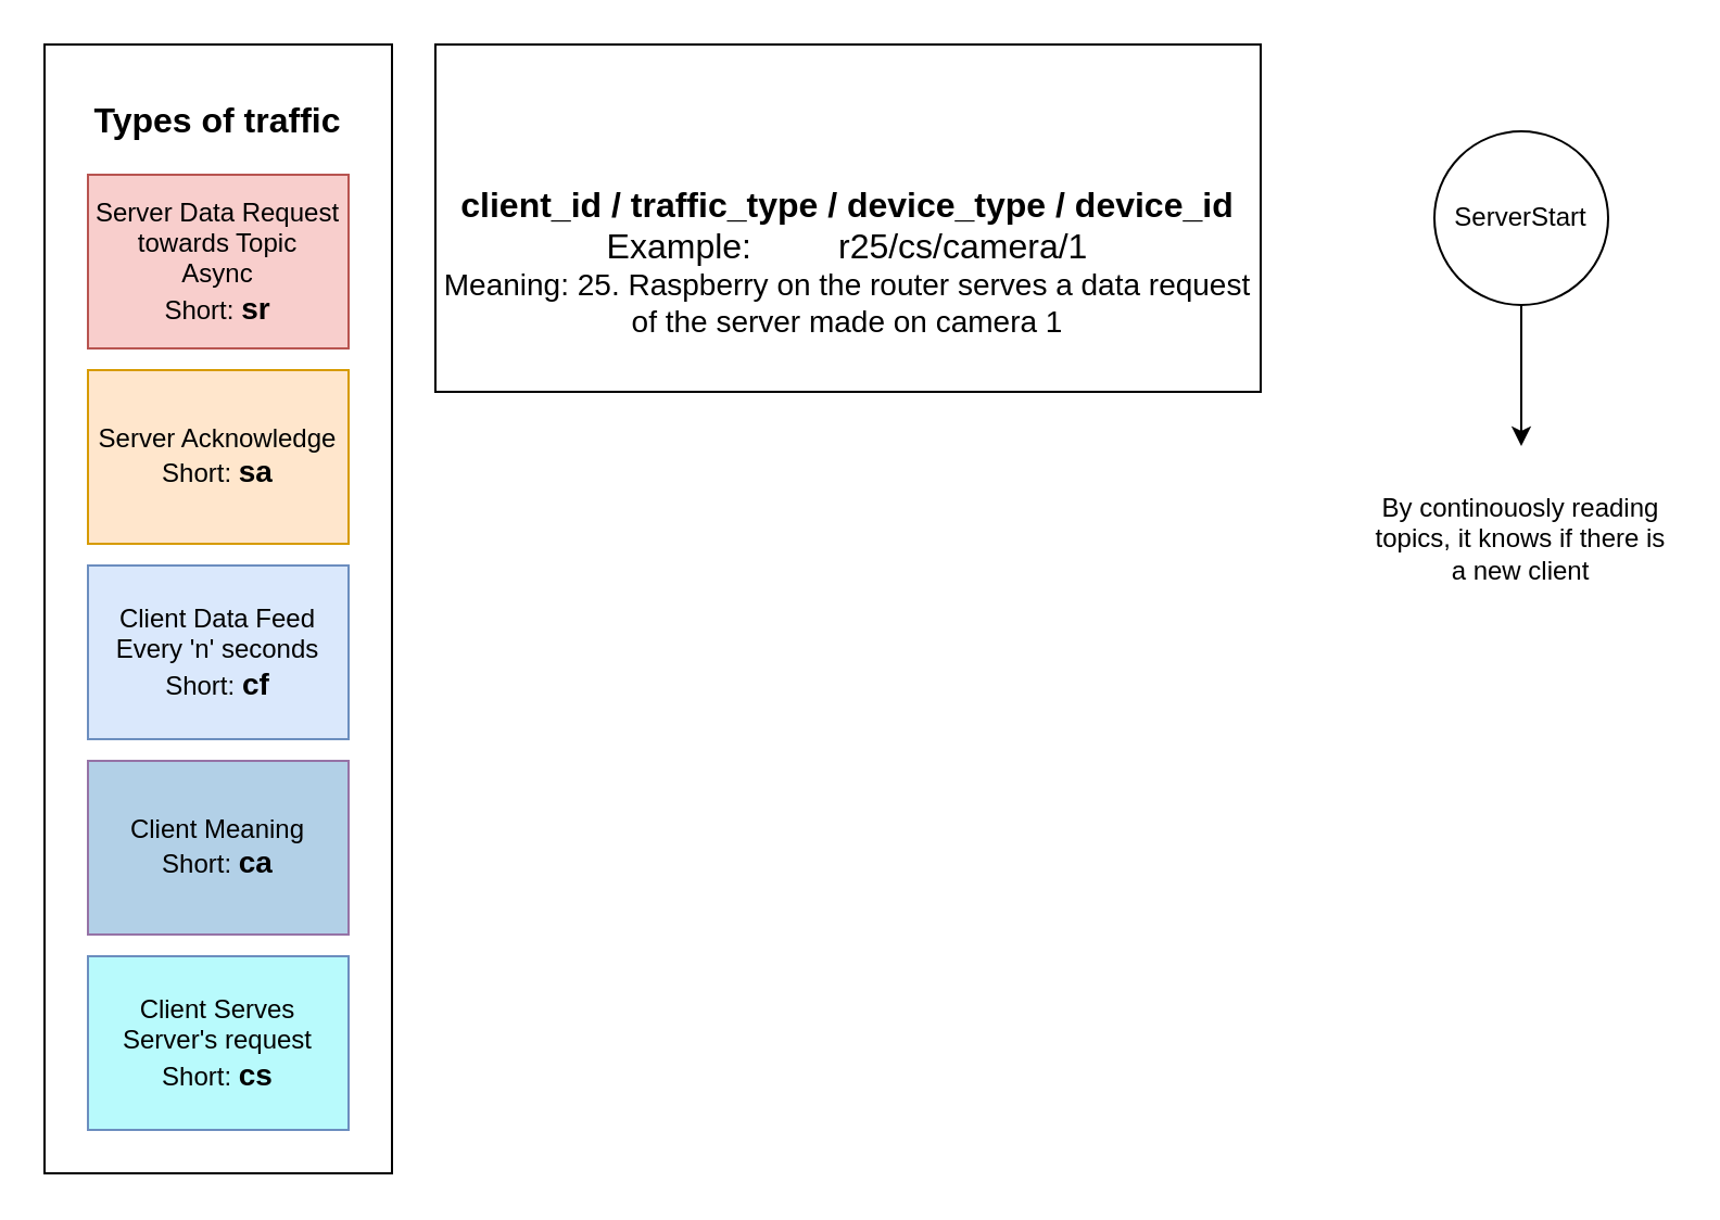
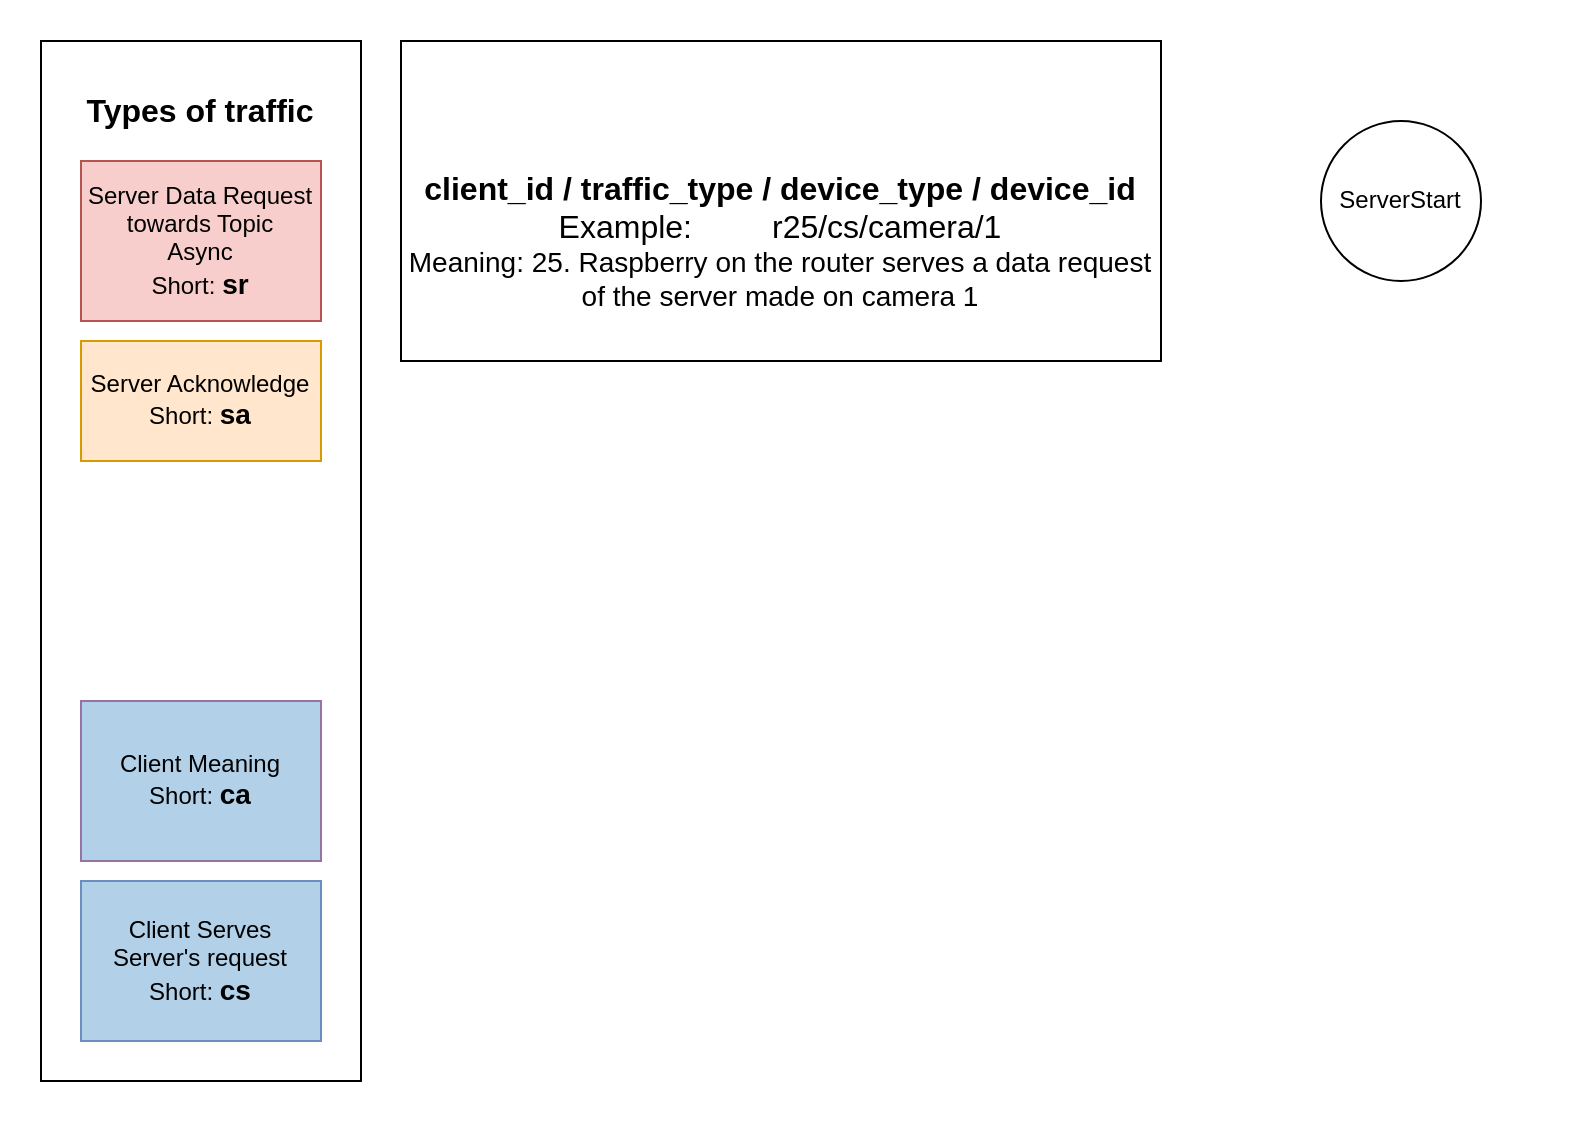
  <mxCell id="0" />
  <mxCell id="1" parent="0" />
  <mxCell id="2" value="" style="rounded=0;whiteSpace=wrap;html=1;" parent="1" vertex="1"><mxGeometry width="160" height="520" as="geometry" x="20" y="20" /></mxCell>
- <mxCell id="3" value="Server Acknowledge&lt;br&gt;Short: &lt;b&gt;&lt;font style=&quot;font-size: 14px;&quot;&gt;sa&lt;/font&gt;&lt;/b&gt;" style="rounded=0;whiteSpace=wrap;html=1;fillColor=#ffe6cc;strokeColor=#d79b00;" parent="1" vertex="1"><mxGeometry x="40" y="170" width="120" height="80" as="geometry" /></mxCell>
+ <mxCell id="3" value="Server Acknowledge&lt;br&gt;Short: &lt;b&gt;&lt;font style=&quot;font-size: 14px;&quot;&gt;sa&lt;/font&gt;&lt;/b&gt;" style="rounded=0;whiteSpace=wrap;html=1;fillColor=#ffe6cc;strokeColor=#d79b00;" parent="1" vertex="1"><mxGeometry x="40" y="170" width="120" height="60" as="geometry" /></mxCell>
  <mxCell id="4" value="Server Data Request towards Topic&lt;br&gt;Async&lt;br&gt;Short: &lt;font style=&quot;font-size: 14px;&quot;&gt;&lt;b&gt;sr&lt;/b&gt;&lt;/font&gt;" style="rounded=0;whiteSpace=wrap;html=1;fillColor=#f8cecc;strokeColor=#b85450;" parent="1" vertex="1"><mxGeometry x="40" y="80" width="120" height="80" as="geometry" /></mxCell>
- <mxCell id="5" value="Client Serves Server's request&lt;br&gt;Short: &lt;b&gt;&lt;font style=&quot;font-size: 14px;&quot;&gt;cs&lt;/font&gt;&lt;/b&gt;" style="rounded=0;whiteSpace=wrap;html=1;fillColor=#B8FAFC;strokeColor=#6c8ebf;" parent="1" vertex="1"><mxGeometry x="40" y="440" width="120" height="80" as="geometry" /></mxCell>
- <mxCell id="6" value="Client Data Feed&lt;br&gt;Every 'n' seconds&lt;br&gt;Short: &lt;b&gt;&lt;font style=&quot;font-size: 14px;&quot;&gt;cf&lt;/font&gt;&lt;/b&gt;" style="rounded=0;whiteSpace=wrap;html=1;fillColor=#dae8fc;strokeColor=#6c8ebf;" parent="1" vertex="1"><mxGeometry x="40" y="260" width="120" height="80" as="geometry" /></mxCell>
+ <mxCell id="5" value="Client Serves Server's request&lt;br&gt;Short: &lt;b&gt;&lt;font style=&quot;font-size: 14px;&quot;&gt;cs&lt;/font&gt;&lt;/b&gt;" style="rounded=0;whiteSpace=wrap;html=1;fillColor=#b2d0e7;strokeColor=#6c8ebf;" parent="1" vertex="1"><mxGeometry x="40" y="440" width="120" height="80" as="geometry" /></mxCell>
  <mxCell id="7" value="Client Meaning&lt;br&gt;Short: &lt;b&gt;&lt;font style=&quot;font-size: 14px;&quot;&gt;ca&lt;/font&gt;&lt;/b&gt;" style="rounded=0;whiteSpace=wrap;html=1;fillColor=#B2D0E7;strokeColor=#9673a6;" parent="1" vertex="1"><mxGeometry x="40" y="350" width="120" height="80" as="geometry" /></mxCell>
  <mxCell id="8" value="Types of traffic" style="text;html=1;strokeColor=none;fillColor=none;align=center;verticalAlign=middle;whiteSpace=wrap;rounded=0;fontStyle=1;fontSize=16;" parent="1" vertex="1"><mxGeometry x="40" y="40" width="120" height="30" as="geometry" /></mxCell>
- <mxCell id="9" style="edgeStyle=orthogonalEdgeStyle;rounded=0;orthogonalLoop=1;jettySize=auto;html=1;exitX=0.5;exitY=1;exitDx=0;exitDy=0;entryX=0.5;entryY=0;entryDx=0;entryDy=0;" parent="1" source="10" target="13" edge="1"><mxGeometry relative="1" as="geometry"><mxPoint x="660" y="220" as="targetPoint" /></mxGeometry></mxCell>
  <mxCell id="10" value="ServerStart" style="ellipse;whiteSpace=wrap;html=1;" parent="1" vertex="1"><mxGeometry x="660" y="60" width="80" height="80" as="geometry" /></mxCell>
  <mxCell id="11" value="" style="rounded=0;whiteSpace=wrap;html=1;" parent="1" vertex="1"><mxGeometry x="200" width="380" height="160" as="geometry" y="20" /></mxCell>
  <mxCell id="12" value="&lt;font style=&quot;&quot;&gt;&lt;span style=&quot;font-size: 16px;&quot;&gt;client_id / traffic_type / device_type / device_id&lt;/span&gt;&lt;br&gt;&lt;span style=&quot;font-weight: normal;&quot;&gt;&lt;span style=&quot;font-size: 16px;&quot;&gt;Example:&lt;/span&gt;&lt;span style=&quot;font-size: 16px; white-space: pre;&quot;&gt;&#09;&lt;/span&gt;&lt;span style=&quot;font-size: 16px; white-space: pre;&quot;&gt;&#09;&lt;/span&gt;&lt;span style=&quot;font-size: 16px;&quot;&gt;r25/cs/camera/1&lt;/span&gt;&lt;br&gt;&lt;font style=&quot;font-size: 14px;&quot;&gt;Meaning: 25. Raspberry on the router serves a data request of the server made on camera 1&lt;/font&gt;&lt;/span&gt;&lt;br&gt;&lt;/font&gt;" style="text;html=1;strokeColor=none;fillColor=none;align=center;verticalAlign=middle;whiteSpace=wrap;rounded=0;fontStyle=1" parent="1" vertex="1"><mxGeometry x="200" y="80" width="380" height="80" as="geometry" /></mxCell>
- <mxCell id="13" value="By continouosly reading topics, it knows if there is a new client" style="text;html=1;strokeColor=none;fillColor=none;align=center;verticalAlign=middle;whiteSpace=wrap;rounded=0;" parent="1" vertex="1"><mxGeometry x="630" y="205" width="140" height="85" as="geometry" /></mxCell>
